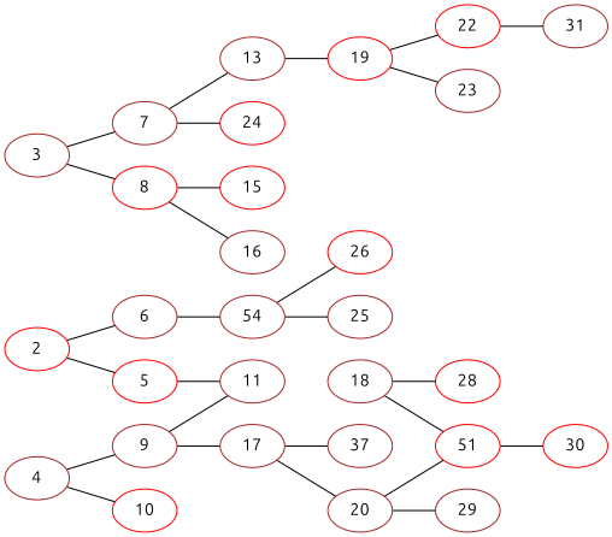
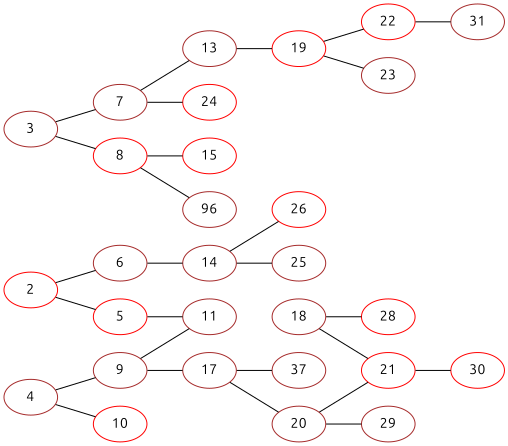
  graph {
    fontname=Ubuntu
    rankdir=LR
    node [chem=C color=brown fontname=Ubuntu]
    edge [fontname=Ubuntu valence=1]
    2 [color=red]
    5 [color=red]
    6
    3
    7
    8 [chem=N color=red]
    4
    9
    10 [chem=O color=red]
    11
-   14 [chem=N label=54]
+   14 [chem=N]
    13
    24 [chem=H color=red]
    15 [chem=O color=red]
-   16 [chem=O]
+   16 [chem=O label=96]
    17
    19 [color=red]
    25 [chem=H]
    26 [chem=H color=red]
    20
    n21 [chem=H label=37]
-   21 [color=red label=51]
+   21 [color=red]
    18
    28 [chem=H color=red]
    22 [chem=O color=red]
    23 [chem=O]
    29 [chem=H]
    30 [chem=H color=red]
    31 [chem=H]
    2 -- 5
    2 -- 6
    5 -- 11
    6 -- 14
    3 -- 7 [valence=2]
    3 -- 8
    7 -- 13
    7 -- 24
    8 -- 15 [valence=2]
    8 -- 16
    4 -- 9
    4 -- 10 [valence=2]
    9 -- 11 [valence=2]
    9 -- 17
    14 -- 25
    14 -- 26
    13 -- 19
    17 -- 20 [valence=2]
    17 -- n21
    19 -- 22
    19 -- 23 [valence=2]
    20 -- 21
    20 -- 29
    21 -- 30
    18 -- 21 [valence=2]
    18 -- 28
    22 -- 31
  }
